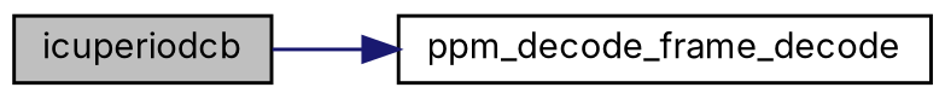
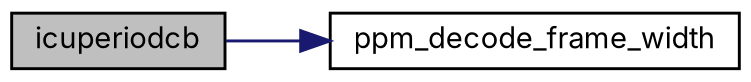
  digraph {
    rankdir=LR
    fontname=Inter
    node [color=black fontname=Inter fontsize=10 shape=record style=filled]
    n1 [fillcolor=grey75 fontcolor=black height=0.2 label=icuperiodcb width=0.4]
-   n2 [fillcolor=white height=0.2 label=ppm_decode_frame_decode width=0.4]
+   n2 [fillcolor=white height=0.2 label=ppm_decode_frame_width width=0.4]
    n1 -> n2 [color=midnightblue fontname=Inter fontsize=10 labelfontname=FreeSans labelfontsize=10 style=solid]
  }
